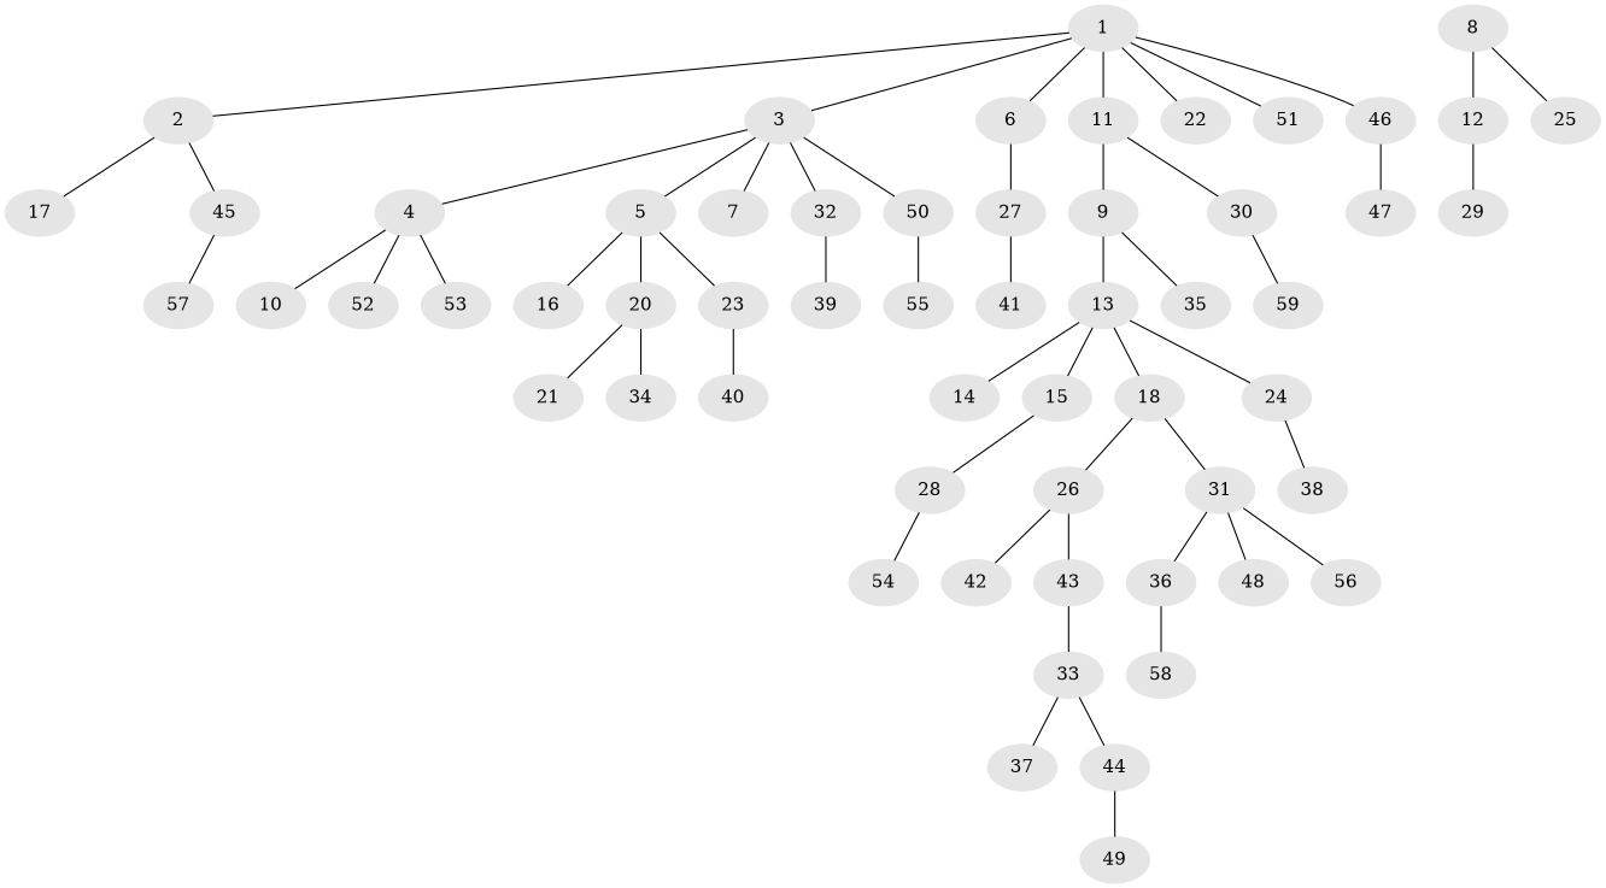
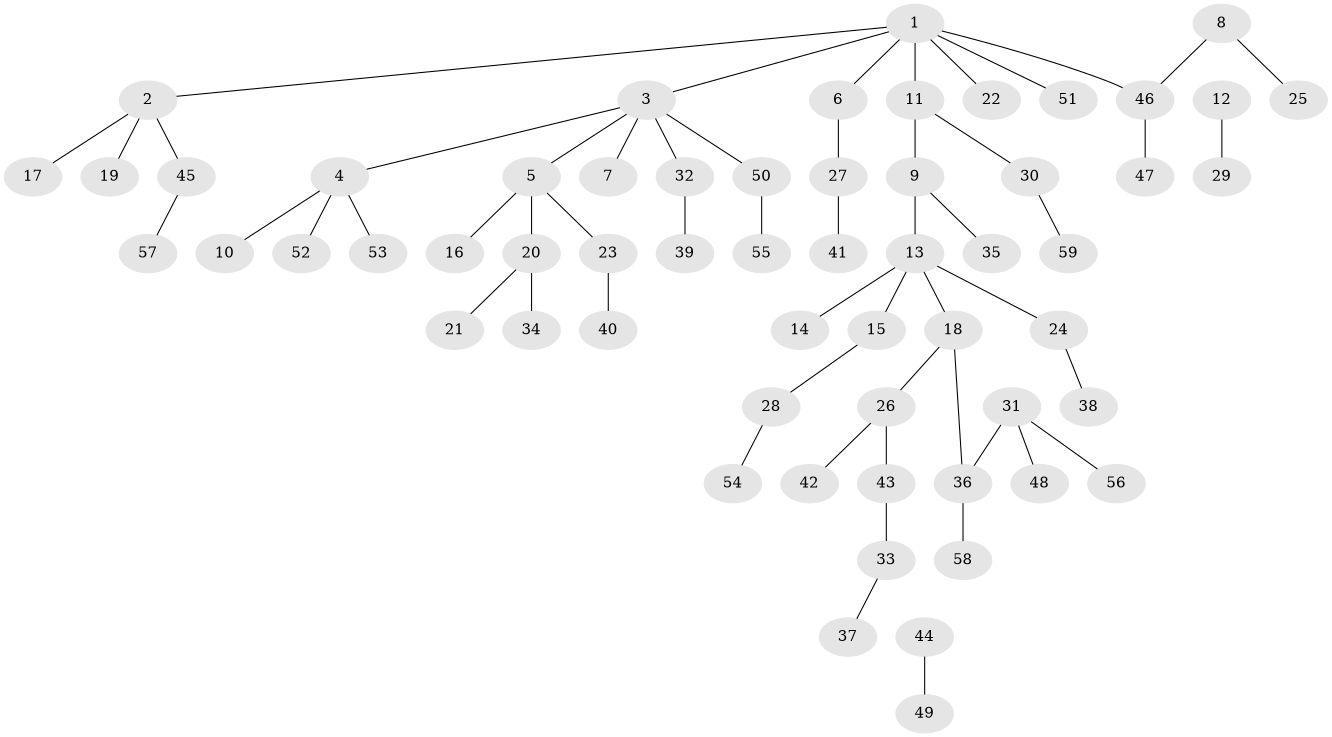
  graph {
    node [color=gray90 style=filled]
    1
    2
    3
    6
    11
    22
    46
    51
    17
+   19
    45
    4
    5
    7
    32
    50
    27
    9
    30
    47
    57
    10
    52
    53
    16
    20
    23
    39
    55
    8
    12
    25
    21
    34
    40
    13
    35
    41
    29
    14
    15
    18
    24
    59
    28
    26
    31
    38
    54
    42
    43
    36
    48
    56
    33
    37
    44
    58
    49
    1 -- 2
    1 -- 3
    1 -- 6
    1 -- 11
    1 -- 22
    1 -- 46
    1 -- 51
    2 -- 17
+   2 -- 19
    2 -- 45
    3 -- 4
    3 -- 5
    3 -- 7
    3 -- 32
    3 -- 50
    6 -- 27
    11 -- 9
    11 -- 30
    46 -- 47
    45 -- 57
    4 -- 10
    4 -- 52
    4 -- 53
    5 -- 16
    5 -- 20
    5 -- 23
    32 -- 39
    50 -- 55
    27 -- 41
    9 -- 13
    9 -- 35
    30 -- 59
    20 -- 21
    20 -- 34
    23 -- 40
-   8 -- 12
+   8 -- 46
    8 -- 25
    12 -- 29
    13 -- 14
    13 -- 15
    13 -- 18
    13 -- 24
    15 -- 28
    18 -- 26
-   18 -- 31
+   18 -- 36
    24 -- 38
    28 -- 54
    26 -- 42
    26 -- 43
    31 -- 36
    31 -- 48
    31 -- 56
    43 -- 33
    36 -- 58
    33 -- 37
-   33 -- 44
    44 -- 49
  }
